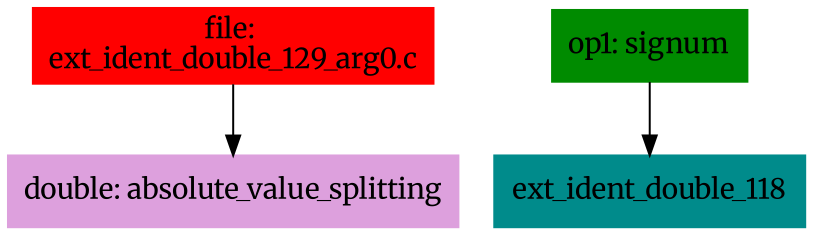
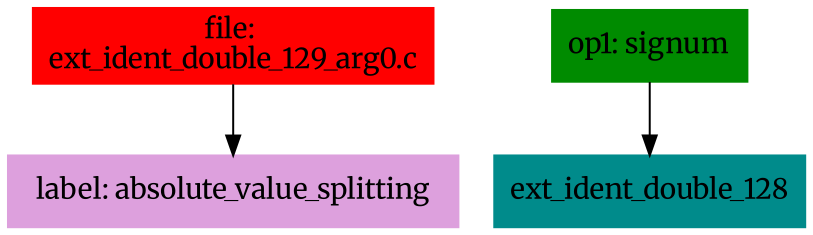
  digraph {
    fontname=Merriweather
    node [fontname=Merriweather shape=box style=filled]
    edge [fontname=Merriweather]
    n1 [color=red label="file: \next_ident_double_129_arg0.c"]
-   n2 [color=plum label="double: absolute_value_splitting"]
+   n2 [color=plum label="label: absolute_value_splitting"]
    n3 [color=green4 label="op1: signum"]
-   n4 [color=cyan4 label=ext_ident_double_118]
+   n4 [color=cyan4 label=ext_ident_double_128]
    n1 -> n2
    n3 -> n4
  }
